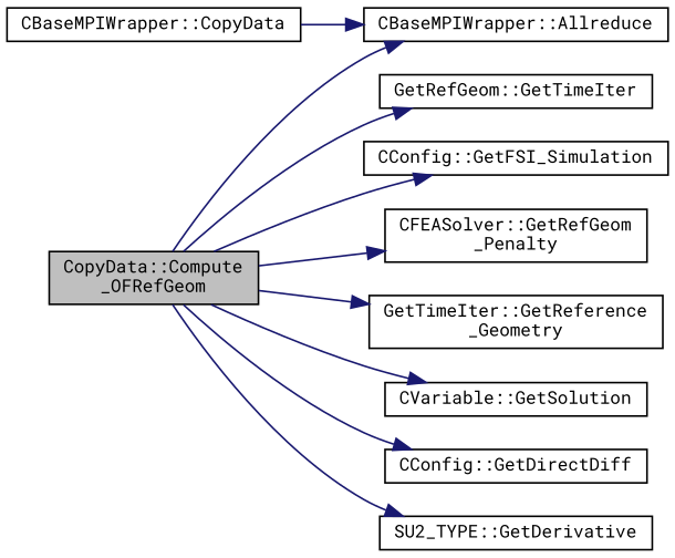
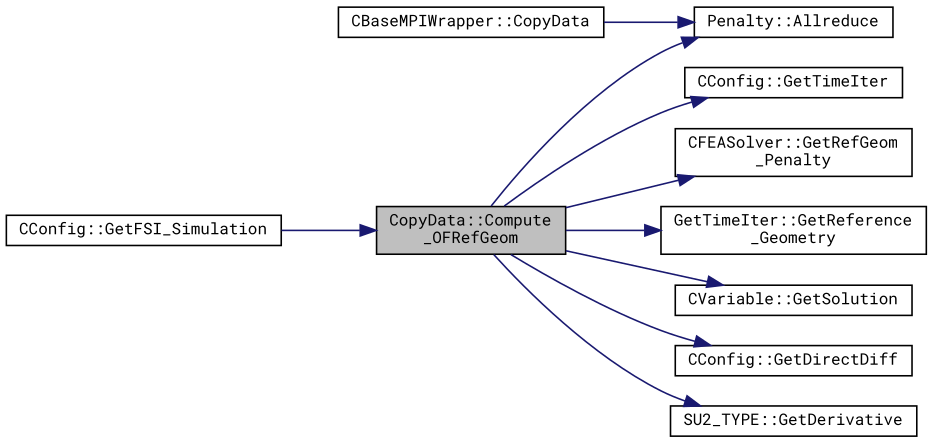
  digraph {
    fontname="Roboto Mono"
    rankdir=LR
    node [color=black fillcolor=white fontname="Roboto Mono" fontsize=10 shape=record style=filled]
    edge [color=midnightblue fontname="Roboto Mono" fontsize=10 labelfontname=Helvetica labelfontsize=10 style=solid]
    n1 [fillcolor=grey75 fontcolor=black height=0.2 label="CopyData::Compute\l_OFRefGeom" width=0.4]
-   n2 [height=0.2 label="GetRefGeom::GetTimeIter" width=0.4]
+   n2 [height=0.2 label="CConfig::GetTimeIter" width=0.4]
    n3 [height=0.2 label="CConfig::GetFSI_Simulation" width=0.4]
-   n4 [height=0.2 label="CBaseMPIWrapper::Allreduce" width=0.4]
+   n4 [height=0.2 label="Penalty::Allreduce" width=0.4]
    n5 [height=0.2 label="CFEASolver::GetRefGeom\l_Penalty" width=0.4]
    n6 [height=0.2 label="GetTimeIter::GetReference\l_Geometry" width=0.4]
    n7 [height=0.2 label="CVariable::GetSolution" width=0.4]
    n8 [height=0.2 label="CConfig::GetDirectDiff" width=0.4]
    n9 [height=0.2 label="SU2_TYPE::GetDerivative" width=0.4]
    n10 [height=0.2 label="CBaseMPIWrapper::CopyData" width=0.4]
    n1 -> n2
-   n1 -> n3
+   n3 -> n1
    n1 -> n4
    n1 -> n5
    n1 -> n6
    n1 -> n7
    n1 -> n8
    n1 -> n9
    n10 -> n4
  }
